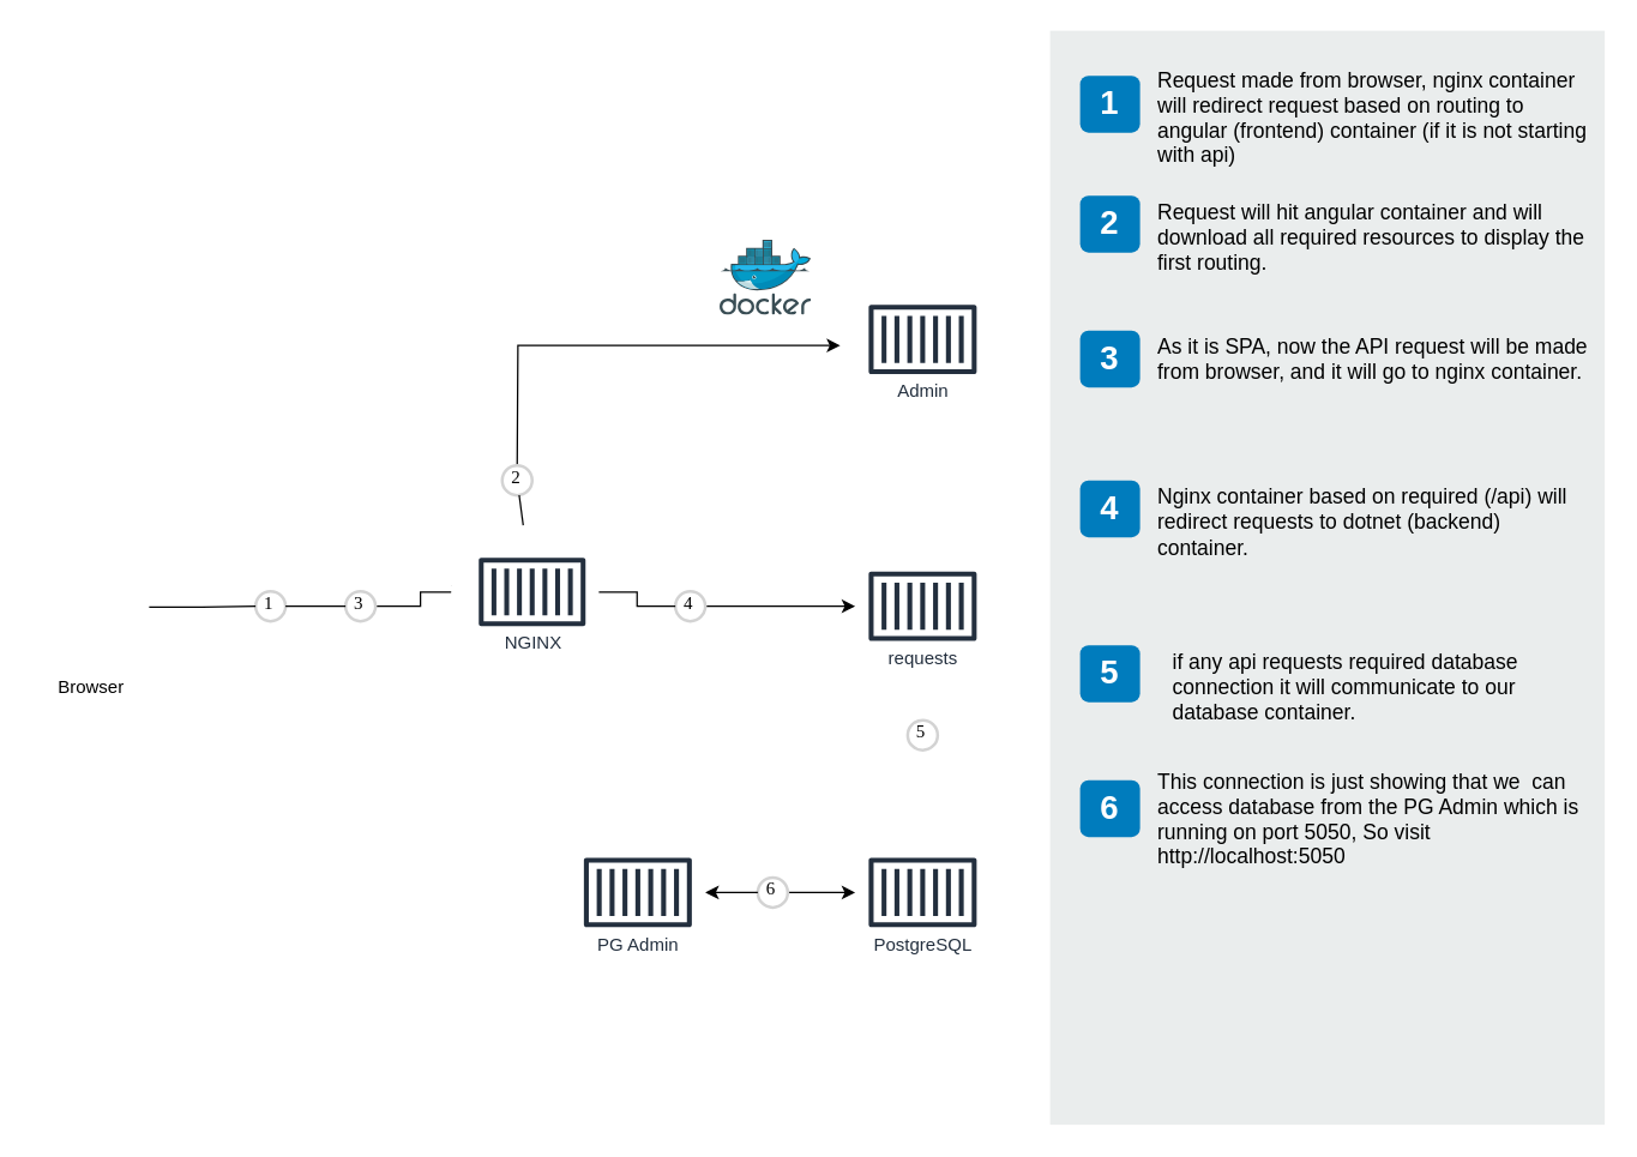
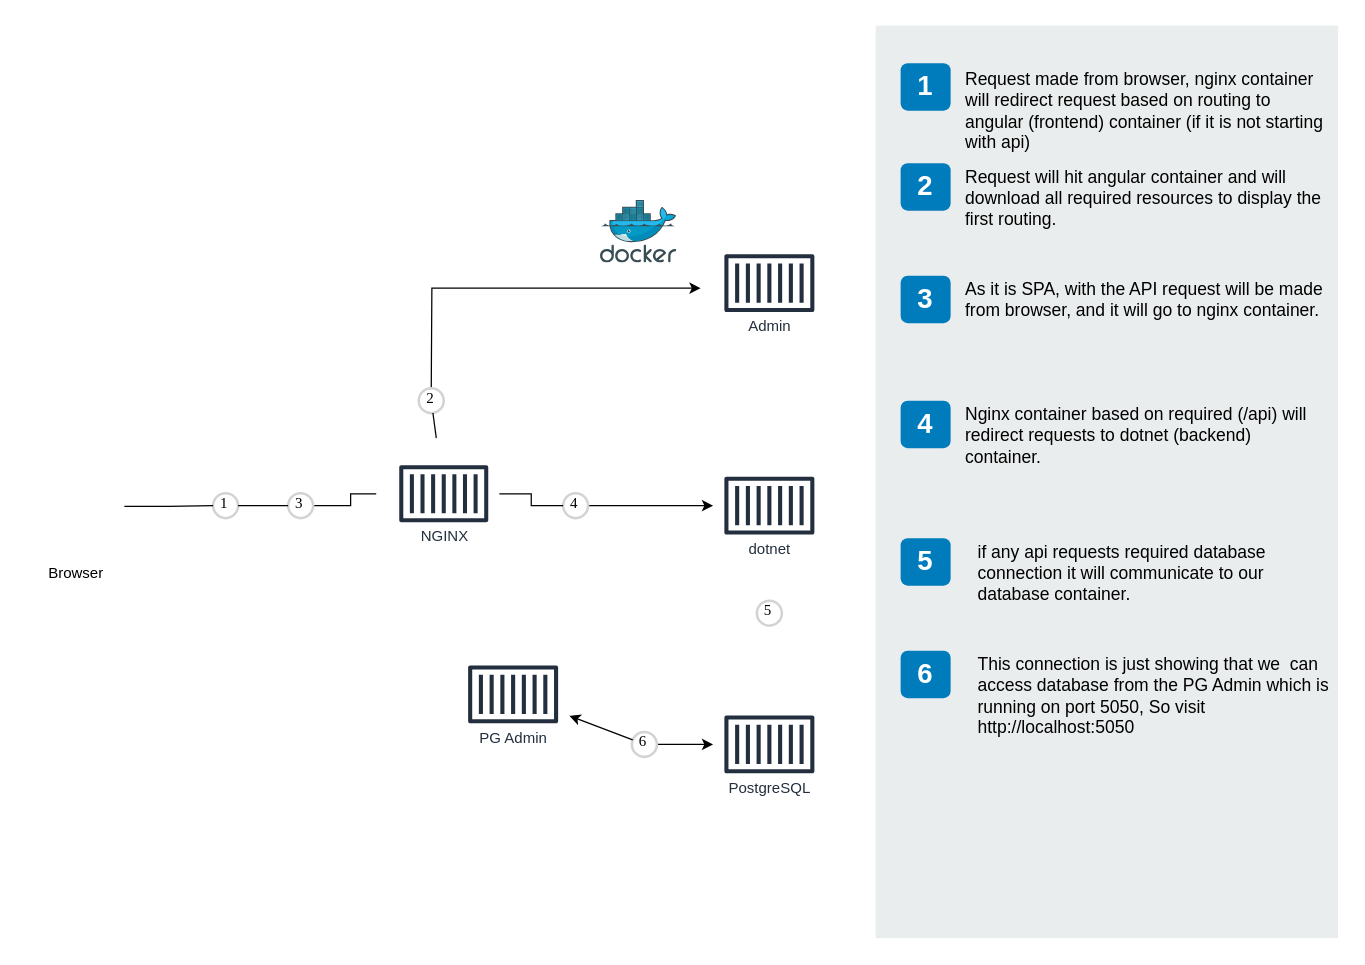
  <mxCell id="0" />
  <mxCell id="1" parent="0" />
  <mxCell id="2" style="edgeStyle=orthogonalEdgeStyle;rounded=0;orthogonalLoop=1;jettySize=auto;html=1;startArrow=none;" edge="1" parent="1" source="11" target="23"><mxGeometry relative="1" as="geometry" /></mxCell>
  <mxCell id="3" value="Browser" style="shape=image;html=1;verticalAlign=top;verticalLabelPosition=bottom;labelBackgroundColor=#ffffff;imageAspect=0;aspect=fixed;image=https://cdn2.iconfinder.com/data/icons/social-media-and-payment/64/-36-128.png" vertex="1" parent="1"><mxGeometry x="20" y="365" width="79" height="79" as="geometry" /></mxCell>
  <mxCell id="4" value="" style="ellipse;whiteSpace=wrap;html=1;aspect=fixed;strokeWidth=2;fontFamily=Helvetica;spacingBottom=4;spacingRight=2;strokeColor=none;fontSize=12;fontColor=default;align=center;fillColor=default;gradientColor=none;container=0;" vertex="1" connectable="0" parent="1"><mxGeometry x="300" y="181" width="360" height="459" as="geometry" /></mxCell>
  <mxCell id="5" value="" style="sketch=0;aspect=fixed;html=1;points=[];align=center;image;fontSize=12;image=img/lib/mscae/Docker.svg;labelBorderColor=none;strokeColor=default;fillColor=default;gradientColor=none;gradientDirection=radial;" vertex="1" parent="1"><mxGeometry x="480" y="160" width="60.98" height="50" as="geometry" /></mxCell>
  <mxCell id="6" value="1" style="ellipse;whiteSpace=wrap;html=1;aspect=fixed;strokeWidth=2;fontFamily=Tahoma;spacingBottom=4;spacingRight=2;strokeColor=#d3d3d3;labelBorderColor=none;fillColor=default;gradientColor=none;gradientDirection=radial;" vertex="1" parent="1"><mxGeometry x="170" y="394" width="20" height="20" as="geometry" /></mxCell>
  <mxCell id="7" value="" style="edgeStyle=orthogonalEdgeStyle;rounded=0;orthogonalLoop=1;jettySize=auto;html=1;endArrow=none;" edge="1" parent="1" source="3" target="6"><mxGeometry relative="1" as="geometry"><mxPoint x="99" y="404.5" as="sourcePoint" /><mxPoint x="300" y="404.5" as="targetPoint" /></mxGeometry></mxCell>
  <mxCell id="8" value="" style="rounded=0;whiteSpace=wrap;html=1;fillColor=#EAEDED;fontSize=22;fontColor=#FFFFFF;strokeColor=none;labelBackgroundColor=none;" vertex="1" parent="1"><mxGeometry x="700" y="20" width="370" height="730" as="geometry" /></mxCell>
  <mxCell id="9" value="1" style="rounded=1;whiteSpace=wrap;html=1;fillColor=#007CBD;strokeColor=none;fontColor=#FFFFFF;fontStyle=1;fontSize=22;labelBackgroundColor=none;" vertex="1" parent="1"><mxGeometry x="720" y="50" width="40" height="38" as="geometry" /></mxCell>
- <mxCell id="10" value="&lt;span&gt;Request made from browser, nginx container will redirect request based on routing to angular (frontend) container (if it is not starting with api)&lt;/span&gt;" style="text;html=1;align=left;verticalAlign=top;spacingTop=-4;fontSize=14;labelBackgroundColor=none;whiteSpace=wrap;" vertex="1" parent="1"><mxGeometry x="770" y="42" width="290" height="68" as="geometry" /></mxCell>
+ <mxCell id="10" value="&lt;span&gt;Request made from browser, nginx container will redirect request based on routing to angular (frontend) container (if it is not starting with api)&lt;/span&gt;" style="text;html=1;align=left;verticalAlign=top;spacingTop=-4;fontSize=14;labelBackgroundColor=none;whiteSpace=wrap;" vertex="1" parent="1"><mxGeometry x="770" y="52" width="290" height="68" as="geometry" /></mxCell>
  <mxCell id="11" value="3" style="ellipse;whiteSpace=wrap;html=1;aspect=fixed;strokeWidth=2;fontFamily=Tahoma;spacingBottom=4;spacingRight=2;strokeColor=#d3d3d3;labelBorderColor=none;fillColor=default;gradientColor=none;gradientDirection=radial;" vertex="1" parent="1"><mxGeometry x="230" y="394" width="20" height="20" as="geometry" /></mxCell>
  <mxCell id="12" value="" style="edgeStyle=orthogonalEdgeStyle;rounded=0;orthogonalLoop=1;jettySize=auto;html=1;startArrow=none;endArrow=none;" edge="1" parent="1" source="6" target="11"><mxGeometry relative="1" as="geometry"><mxPoint x="190" y="404" as="sourcePoint" /><mxPoint x="300" y="404.5" as="targetPoint" /></mxGeometry></mxCell>
  <mxCell id="13" value="2" style="rounded=1;whiteSpace=wrap;html=1;fillColor=#007CBD;strokeColor=none;fontColor=#FFFFFF;fontStyle=1;fontSize=22;labelBackgroundColor=none;" vertex="1" parent="1"><mxGeometry x="720" y="130" width="40" height="38" as="geometry" /></mxCell>
  <mxCell id="14" value="Request will hit angular container and will download all required resources to display the first routing." style="text;html=1;align=left;verticalAlign=top;spacingTop=-4;fontSize=14;labelBackgroundColor=none;whiteSpace=wrap;" vertex="1" parent="1"><mxGeometry x="770" y="130" width="290" height="68" as="geometry" /></mxCell>
  <mxCell id="15" value="3" style="rounded=1;whiteSpace=wrap;html=1;fillColor=#007CBD;strokeColor=none;fontColor=#FFFFFF;fontStyle=1;fontSize=22;labelBackgroundColor=none;" vertex="1" parent="1"><mxGeometry x="720" y="220" width="40" height="38" as="geometry" /></mxCell>
- <mxCell id="16" value="As it is SPA, now the API request will be made from browser, and it will go to nginx container." style="text;html=1;align=left;verticalAlign=top;spacingTop=-4;fontSize=14;labelBackgroundColor=none;whiteSpace=wrap;" vertex="1" parent="1"><mxGeometry x="770" y="220" width="290" height="68" as="geometry" /></mxCell>
+ <mxCell id="16" value="As it is SPA, with the API request will be made from browser, and it will go to nginx container." style="text;html=1;align=left;verticalAlign=top;spacingTop=-4;fontSize=14;labelBackgroundColor=none;whiteSpace=wrap;" vertex="1" parent="1"><mxGeometry x="770" y="220" width="290" height="68" as="geometry" /></mxCell>
  <mxCell id="17" value="4" style="rounded=1;whiteSpace=wrap;html=1;fillColor=#007CBD;strokeColor=none;fontColor=#FFFFFF;fontStyle=1;fontSize=22;labelBackgroundColor=none;" vertex="1" parent="1"><mxGeometry x="720" y="320" width="40" height="38" as="geometry" /></mxCell>
  <mxCell id="18" value="Nginx container based on required (/api) will redirect requests to dotnet (backend) container." style="text;html=1;align=left;verticalAlign=top;spacingTop=-4;fontSize=14;labelBackgroundColor=none;whiteSpace=wrap;" vertex="1" parent="1"><mxGeometry x="770" y="320" width="290" height="68" as="geometry" /></mxCell>
  <mxCell id="19" value="5" style="rounded=1;whiteSpace=wrap;html=1;fillColor=#007CBD;strokeColor=none;fontColor=#FFFFFF;fontStyle=1;fontSize=22;labelBackgroundColor=none;" vertex="1" parent="1"><mxGeometry x="720" y="430" width="40" height="38" as="geometry" /></mxCell>
  <mxCell id="20" value="if any api requests required database connection it will communicate to our database container." style="text;html=1;align=left;verticalAlign=top;spacingTop=-4;fontSize=14;labelBackgroundColor=none;whiteSpace=wrap;" vertex="1" parent="1"><mxGeometry x="780" y="430" width="290" height="68" as="geometry" /></mxCell>
  <mxCell id="21" value="6" style="rounded=1;whiteSpace=wrap;html=1;fillColor=#007CBD;strokeColor=none;fontColor=#FFFFFF;fontStyle=1;fontSize=22;labelBackgroundColor=none;" vertex="1" parent="1"><mxGeometry x="720" y="520" width="40" height="38" as="geometry" /></mxCell>
- <mxCell id="22" value="This connection is just showing that we&amp;nbsp; can access database from the PG Admin which is running on port 5050, So visit http://localhost:5050" style="text;html=1;align=left;verticalAlign=top;spacingTop=-4;fontSize=14;labelBackgroundColor=none;whiteSpace=wrap;" vertex="1" parent="1"><mxGeometry x="770" y="510" width="290" height="68" as="geometry" /></mxCell>
+ <mxCell id="22" value="This connection is just showing that we&amp;nbsp; can access database from the PG Admin which is running on port 5050, So visit http://localhost:5050" style="text;html=1;align=left;verticalAlign=top;spacingTop=-4;fontSize=14;labelBackgroundColor=none;whiteSpace=wrap;" vertex="1" parent="1"><mxGeometry x="780" y="520" width="290" height="68" as="geometry" /></mxCell>
  <mxCell id="23" value="NGINX" style="sketch=0;outlineConnect=0;fontColor=#232F3E;gradientColor=none;strokeColor=#232F3E;fillColor=#ffffff;dashed=0;verticalLabelPosition=bottom;verticalAlign=top;align=center;html=1;fontSize=12;fontStyle=0;aspect=fixed;shape=mxgraph.aws4.resourceIcon;resIcon=mxgraph.aws4.container_1;labelPosition=center;spacingTop=-24;" vertex="1" parent="1"><mxGeometry x="310" y="350" width="89" height="89" as="geometry" /></mxCell>
  <mxCell id="24" value="Admin" style="sketch=0;outlineConnect=0;fontColor=#232F3E;gradientColor=none;strokeColor=#232F3E;fillColor=#ffffff;dashed=0;verticalLabelPosition=bottom;verticalAlign=top;align=center;html=1;fontSize=12;fontStyle=0;aspect=fixed;shape=mxgraph.aws4.resourceIcon;resIcon=mxgraph.aws4.container_1;labelPosition=center;labelBorderColor=none;gradientDirection=radial;spacingTop=-24;" vertex="1" parent="1"><mxGeometry x="570" y="181" width="90" height="90" as="geometry" /></mxCell>
- <mxCell id="25" value="requests" style="sketch=0;outlineConnect=0;fontColor=#232F3E;gradientColor=none;strokeColor=#232F3E;fillColor=#ffffff;dashed=0;verticalLabelPosition=bottom;verticalAlign=top;align=center;html=1;fontSize=12;fontStyle=0;aspect=fixed;shape=mxgraph.aws4.resourceIcon;resIcon=mxgraph.aws4.container_1;labelPosition=center;spacingTop=-24;" vertex="1" parent="1"><mxGeometry x="570" y="359" width="90" height="90" as="geometry" /></mxCell>
+ <mxCell id="25" value="dotnet" style="sketch=0;outlineConnect=0;fontColor=#232F3E;gradientColor=none;strokeColor=#232F3E;fillColor=#ffffff;dashed=0;verticalLabelPosition=bottom;verticalAlign=top;align=center;html=1;fontSize=12;fontStyle=0;aspect=fixed;shape=mxgraph.aws4.resourceIcon;resIcon=mxgraph.aws4.container_1;labelPosition=center;spacingTop=-24;" vertex="1" parent="1"><mxGeometry x="570" y="359" width="90" height="90" as="geometry" /></mxCell>
  <mxCell id="26" value="&lt;br&gt;" style="edgeStyle=orthogonalEdgeStyle;rounded=0;orthogonalLoop=1;jettySize=auto;html=1;startArrow=none;" edge="1" parent="1" source="31" target="25"><mxGeometry relative="1" as="geometry" /></mxCell>
  <mxCell id="27" value="PostgreSQL" style="sketch=0;outlineConnect=0;fontColor=#232F3E;gradientColor=none;strokeColor=#232F3E;fillColor=#ffffff;dashed=0;verticalLabelPosition=bottom;verticalAlign=top;align=center;html=1;fontSize=12;fontStyle=0;aspect=fixed;shape=mxgraph.aws4.resourceIcon;resIcon=mxgraph.aws4.container_1;labelPosition=center;spacingTop=-24;" vertex="1" parent="1"><mxGeometry x="570" y="550" width="90" height="90" as="geometry" /></mxCell>
  <mxCell id="28" value="" style="endArrow=classic;html=1;rounded=0;startArrow=none;" edge="1" parent="1" source="29"><mxGeometry width="50" height="50" relative="1" as="geometry"><mxPoint x="350" y="370" as="sourcePoint" /><mxPoint x="560" y="230" as="targetPoint" /><Array as="points"><mxPoint x="345" y="230" /></Array></mxGeometry></mxCell>
  <mxCell id="29" value="2" style="ellipse;whiteSpace=wrap;html=1;aspect=fixed;strokeWidth=2;fontFamily=Tahoma;spacingBottom=4;spacingRight=2;strokeColor=#d3d3d3;labelBorderColor=none;fillColor=default;gradientColor=none;gradientDirection=radial;" vertex="1" parent="1"><mxGeometry x="334.5" y="310" width="20" height="20" as="geometry" /></mxCell>
  <mxCell id="30" value="" style="endArrow=none;html=1;rounded=0;" edge="1" parent="1" source="23" target="29"><mxGeometry width="50" height="50" relative="1" as="geometry"><mxPoint x="724.628" y="551" as="sourcePoint" /><mxPoint x="940" y="421" as="targetPoint" /><Array as="points" /></mxGeometry></mxCell>
  <mxCell id="31" value="4" style="ellipse;whiteSpace=wrap;html=1;aspect=fixed;strokeWidth=2;fontFamily=Tahoma;spacingBottom=4;spacingRight=2;strokeColor=#d3d3d3;labelBorderColor=none;fillColor=default;gradientColor=none;gradientDirection=radial;" vertex="1" parent="1"><mxGeometry x="450" y="394" width="20" height="20" as="geometry" /></mxCell>
  <mxCell id="32" value="" style="edgeStyle=orthogonalEdgeStyle;rounded=0;orthogonalLoop=1;jettySize=auto;html=1;endArrow=none;" edge="1" parent="1" source="23" target="31"><mxGeometry relative="1" as="geometry"><mxPoint x="769" y="595.5" as="sourcePoint" /><mxPoint x="950" y="595" as="targetPoint" /></mxGeometry></mxCell>
  <mxCell id="33" value="5" style="ellipse;whiteSpace=wrap;html=1;aspect=fixed;strokeWidth=2;fontFamily=Tahoma;spacingBottom=4;spacingRight=2;strokeColor=#d3d3d3;labelBorderColor=none;fillColor=default;gradientColor=none;gradientDirection=radial;" vertex="1" parent="1"><mxGeometry x="605" y="480" width="20" height="20" as="geometry" /></mxCell>
- <mxCell id="34" value="PG Admin" style="sketch=0;outlineConnect=0;fontColor=#232F3E;gradientColor=none;strokeColor=#232F3E;fillColor=#ffffff;dashed=0;verticalLabelPosition=bottom;verticalAlign=top;align=center;html=1;fontSize=12;fontStyle=0;aspect=fixed;shape=mxgraph.aws4.resourceIcon;resIcon=mxgraph.aws4.container_1;labelPosition=center;spacingTop=-24;" vertex="1" parent="1"><mxGeometry x="380" y="550" width="90" height="90" as="geometry" /></mxCell>
+ <mxCell id="34" value="PG Admin" style="sketch=0;outlineConnect=0;fontColor=#232F3E;gradientColor=none;strokeColor=#232F3E;fillColor=#ffffff;dashed=0;verticalLabelPosition=bottom;verticalAlign=top;align=center;html=1;fontSize=12;fontStyle=0;aspect=fixed;shape=mxgraph.aws4.resourceIcon;resIcon=mxgraph.aws4.container_1;labelPosition=center;spacingTop=-24;" vertex="1" parent="1"><mxGeometry x="365" y="510" width="90" height="90" as="geometry" /></mxCell>
  <mxCell id="35" value="" style="endArrow=classic;startArrow=none;html=1;rounded=0;" edge="1" parent="1" source="36" target="27"><mxGeometry width="50" height="50" relative="1" as="geometry"><mxPoint x="490" y="620" as="sourcePoint" /><mxPoint x="570" y="590" as="targetPoint" /></mxGeometry></mxCell>
  <mxCell id="36" value="6" style="ellipse;whiteSpace=wrap;html=1;aspect=fixed;strokeWidth=2;fontFamily=Tahoma;spacingBottom=4;spacingRight=2;strokeColor=#d3d3d3;labelBorderColor=none;fillColor=default;gradientColor=none;gradientDirection=radial;" vertex="1" parent="1"><mxGeometry x="505" y="585" width="20" height="20" as="geometry" /></mxCell>
  <mxCell id="37" value="" style="endArrow=none;startArrow=classic;html=1;rounded=0;" edge="1" parent="1" source="34" target="36"><mxGeometry width="50" height="50" relative="1" as="geometry"><mxPoint x="850" y="786" as="sourcePoint" /><mxPoint x="950" y="786" as="targetPoint" /></mxGeometry></mxCell>
